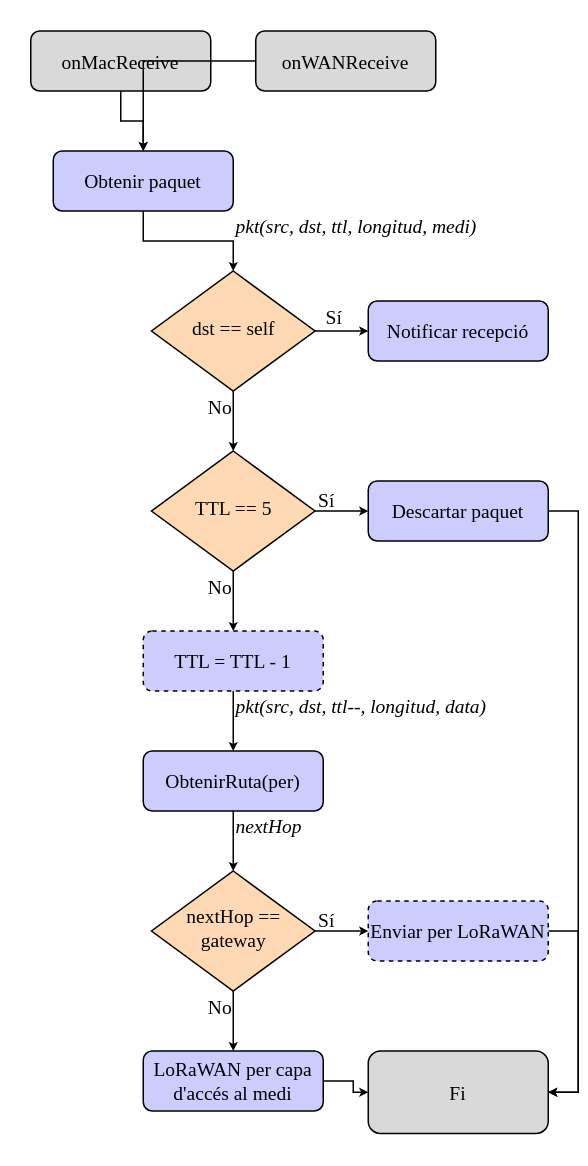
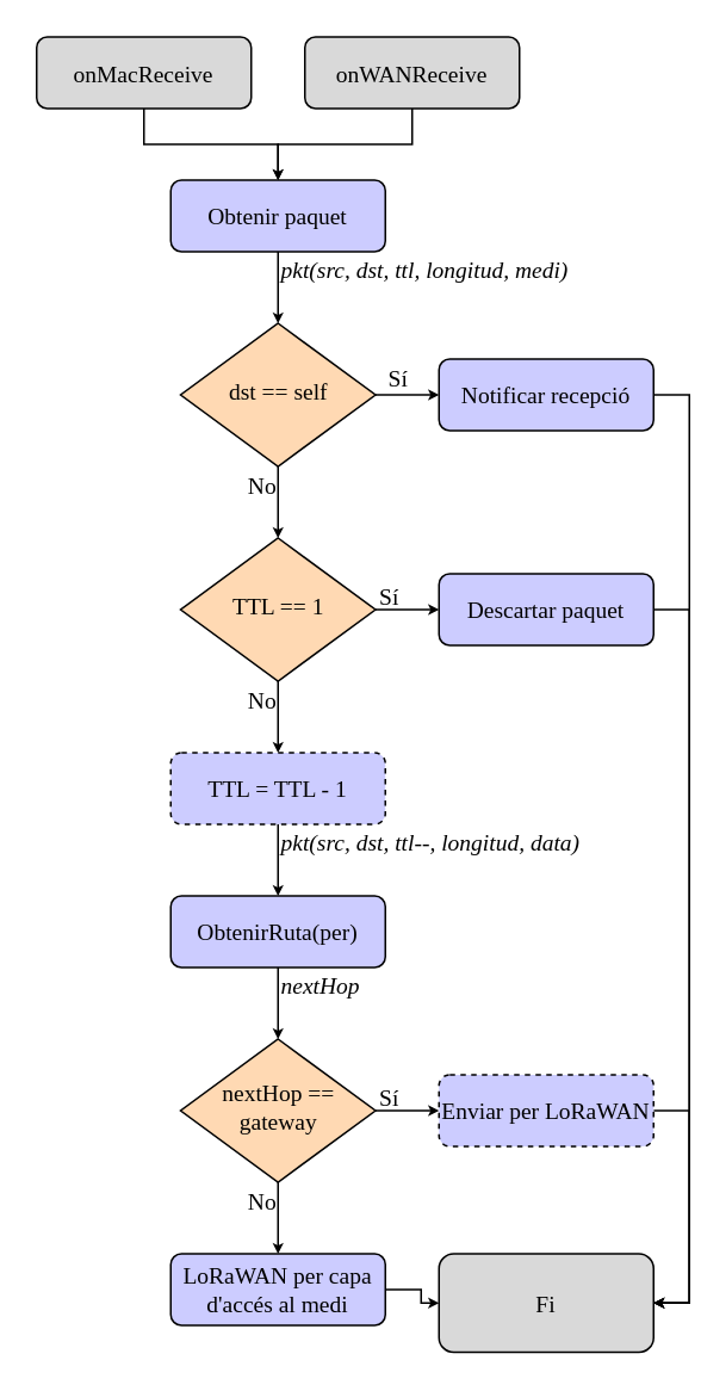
  <mxCell id="0" />
  <mxCell id="1" parent="0" />
  <mxCell id="2" value="" style="edgeStyle=orthogonalEdgeStyle;shape=connector;rounded=0;orthogonalLoop=1;jettySize=auto;html=1;shadow=0;strokeColor=default;strokeWidth=1;align=center;verticalAlign=middle;fontFamily=Computer Modern;fontSize=13;fontColor=default;labelBackgroundColor=none;endArrow=classic;endFill=1;endSize=3;" parent="1" source="3" target="12" edge="1"><mxGeometry relative="1" as="geometry" /></mxCell>
- <mxCell id="3" value="&lt;div&gt;Obtenir paquet&lt;/div&gt;" style="rounded=1;whiteSpace=wrap;html=1;fontSize=13;glass=0;strokeWidth=1;shadow=0;fontFamily=Computer Modern;strokeColor=light-dark(#000000,#EDEDED);fillColor=light-dark(#ccccff, #ededed);" parent="1" vertex="1"><mxGeometry x="35" y="100" width="120" height="40" as="geometry" /></mxCell>
+ <mxCell id="3" value="&lt;div&gt;Obtenir paquet&lt;/div&gt;" style="rounded=1;whiteSpace=wrap;html=1;fontSize=13;glass=0;strokeWidth=1;shadow=0;fontFamily=Computer Modern;strokeColor=light-dark(#000000,#EDEDED);fillColor=light-dark(#ccccff, #ededed);" parent="1" vertex="1"><mxGeometry x="95" y="100" width="120" height="40" as="geometry" /></mxCell>
  <mxCell id="4" value="" style="group;fontSize=13;" parent="1" vertex="1" connectable="0"><mxGeometry x="20" y="20" width="270" height="40" as="geometry" /></mxCell>
  <mxCell id="5" value="onMacReceive" style="rounded=1;fontSize=13;glass=0;strokeWidth=1;shadow=0;fontFamily=Computer Modern;fillColor=light-dark(#d9d9d9, #CCCCCC);fontStyle=0;" parent="4" vertex="1"><mxGeometry width="120" height="40" as="geometry" /></mxCell>
  <mxCell id="6" value="onWANReceive" style="rounded=1;fontSize=13;glass=0;strokeWidth=1;shadow=0;fontFamily=Computer Modern;fillColor=light-dark(#d9d9d9, #CCCCCC);fontStyle=0;" parent="4" vertex="1"><mxGeometry x="150" width="120" height="40" as="geometry" /></mxCell>
  <mxCell id="7" style="edgeStyle=orthogonalEdgeStyle;shape=connector;rounded=0;orthogonalLoop=1;jettySize=auto;html=1;entryX=0.5;entryY=0;entryDx=0;entryDy=0;shadow=0;strokeColor=default;strokeWidth=1;align=center;verticalAlign=middle;fontFamily=Computer Modern;fontSize=13;fontColor=default;labelBackgroundColor=none;endArrow=classic;endFill=1;endSize=3;" parent="1" source="5" target="3" edge="1"><mxGeometry relative="1" as="geometry" /></mxCell>
  <mxCell id="8" style="edgeStyle=orthogonalEdgeStyle;shape=connector;rounded=0;orthogonalLoop=1;jettySize=auto;html=1;entryX=0.5;entryY=0;entryDx=0;entryDy=0;shadow=0;strokeColor=default;strokeWidth=1;align=center;verticalAlign=middle;fontFamily=Computer Modern;fontSize=13;fontColor=default;labelBackgroundColor=none;endArrow=classic;endFill=1;endSize=3;" parent="1" source="6" target="3" edge="1"><mxGeometry relative="1" as="geometry" /></mxCell>
  <mxCell id="9" value="" style="edgeStyle=orthogonalEdgeStyle;shape=connector;rounded=0;orthogonalLoop=1;jettySize=auto;html=1;shadow=0;strokeColor=default;strokeWidth=1;align=center;verticalAlign=middle;fontFamily=Computer Modern;fontSize=13;fontColor=default;labelBackgroundColor=none;endArrow=classic;endFill=1;endSize=3;" parent="1" source="12" target="15" edge="1"><mxGeometry relative="1" as="geometry" /></mxCell>
  <mxCell id="10" value="Sí" style="edgeLabel;html=1;align=center;verticalAlign=middle;resizable=0;points=[];fontFamily=Computer Modern;fontSize=13;fontColor=default;labelBackgroundColor=none;" parent="9" vertex="1" connectable="0"><mxGeometry x="-0.233" y="-1" relative="1" as="geometry"><mxPoint x="-5" y="-11" as="offset" /></mxGeometry></mxCell>
  <mxCell id="11" value="" style="edgeStyle=orthogonalEdgeStyle;shape=connector;rounded=0;orthogonalLoop=1;jettySize=auto;html=1;shadow=0;strokeColor=default;strokeWidth=1;align=center;verticalAlign=middle;fontFamily=Computer Modern;fontSize=13;fontColor=default;labelBackgroundColor=none;endArrow=classic;endFill=1;endSize=3;" parent="1" source="12" edge="1"><mxGeometry relative="1" as="geometry"><mxPoint x="155" y="300" as="targetPoint" /></mxGeometry></mxCell>
  <mxCell id="12" value="dst == self" style="rhombus;whiteSpace=wrap;html=1;shadow=0;fontFamily=Computer Modern;fontSize=13;align=center;strokeWidth=1;spacing=6;spacingTop=-4;fillColor=light-dark(#ffd9b3, #36210a);strokeColor=#000000;" parent="1" vertex="1"><mxGeometry x="100.5" y="180" width="109" height="80" as="geometry" /></mxCell>
  <mxCell id="13" value="pkt(src, dst, ttl, longitud, medi)" style="edgeLabel;html=1;align=left;verticalAlign=middle;resizable=0;points=[];fontFamily=Computer Modern;fontSize=13;fontColor=default;labelBackgroundColor=none;fontStyle=2" parent="1" vertex="1" connectable="0"><mxGeometry x="155" y="149.998" as="geometry" /></mxCell>
+ <mxCell id="14" style="edgeStyle=orthogonalEdgeStyle;rounded=0;orthogonalLoop=1;jettySize=auto;html=1;entryX=1;entryY=0.5;entryDx=0;entryDy=0;exitX=1;exitY=0.5;exitDx=0;exitDy=0;endSize=3;" edge="1" parent="1" source="15" target="39"><mxGeometry relative="1" as="geometry"><mxPoint x="420" y="460" as="targetPoint" /></mxGeometry></mxCell>
  <mxCell id="15" value="Notificar recepció" style="rounded=1;whiteSpace=wrap;html=1;fontSize=13;glass=0;strokeWidth=1;shadow=0;fontFamily=Computer Modern;strokeColor=light-dark(#000000,#EDEDED);fillColor=light-dark(#ccccff, #ededed);" parent="1" vertex="1"><mxGeometry x="245" y="200" width="120" height="40" as="geometry" /></mxCell>
  <mxCell id="16" value="" style="edgeStyle=orthogonalEdgeStyle;shape=connector;rounded=0;orthogonalLoop=1;jettySize=auto;html=1;shadow=0;strokeColor=default;strokeWidth=1;align=center;verticalAlign=middle;fontFamily=Computer Modern;fontSize=13;fontColor=default;labelBackgroundColor=none;endArrow=classic;endFill=1;endSize=3;" parent="1" source="20" target="22" edge="1"><mxGeometry relative="1" as="geometry" /></mxCell>
  <mxCell id="17" value="&lt;div&gt;Sí&lt;/div&gt;" style="edgeLabel;html=1;align=center;verticalAlign=middle;resizable=0;points=[];fontFamily=Computer Modern;fontSize=13;fontColor=default;labelBackgroundColor=none;" parent="16" vertex="1" connectable="0"><mxGeometry x="0.039" y="1" relative="1" as="geometry"><mxPoint x="-10" y="-9" as="offset" /></mxGeometry></mxCell>
  <mxCell id="18" value="" style="edgeStyle=orthogonalEdgeStyle;shape=connector;rounded=0;orthogonalLoop=1;jettySize=auto;html=1;shadow=0;strokeColor=default;strokeWidth=1;align=center;verticalAlign=middle;fontFamily=Computer Modern;fontSize=13;fontColor=default;labelBackgroundColor=none;endArrow=classic;endFill=1;endSize=3;" parent="1" source="20" target="24" edge="1"><mxGeometry relative="1" as="geometry" /></mxCell>
  <mxCell id="19" value="No" style="edgeLabel;html=1;align=center;verticalAlign=middle;resizable=0;points=[];fontFamily=Computer Modern;fontSize=13;fontColor=default;labelBackgroundColor=none;" parent="18" vertex="1" connectable="0"><mxGeometry x="-0.137" relative="1" as="geometry"><mxPoint x="-10" y="-7" as="offset" /></mxGeometry></mxCell>
- <mxCell id="20" value="TTL == 5" style="rhombus;whiteSpace=wrap;html=1;shadow=0;fontFamily=Computer Modern;fontSize=13;align=center;strokeWidth=1;spacing=6;spacingTop=-4;fillColor=light-dark(#ffd9b3, #36210a);strokeColor=#000000;" parent="1" vertex="1"><mxGeometry x="100.5" y="300" width="109" height="80" as="geometry" /></mxCell>
+ <mxCell id="20" value="TTL == 1" style="rhombus;whiteSpace=wrap;html=1;shadow=0;fontFamily=Computer Modern;fontSize=13;align=center;strokeWidth=1;spacing=6;spacingTop=-4;fillColor=light-dark(#ffd9b3, #36210a);strokeColor=#000000;" parent="1" vertex="1"><mxGeometry x="100.5" y="300" width="109" height="80" as="geometry" /></mxCell>
  <mxCell id="21" style="edgeStyle=orthogonalEdgeStyle;rounded=0;orthogonalLoop=1;jettySize=auto;html=1;entryX=1;entryY=0.5;entryDx=0;entryDy=0;exitX=1;exitY=0.5;exitDx=0;exitDy=0;endSize=3;" edge="1" parent="1" source="22" target="39"><mxGeometry relative="1" as="geometry"><mxPoint x="410" y="640" as="targetPoint" /></mxGeometry></mxCell>
  <mxCell id="22" value="Descartar paquet" style="rounded=1;whiteSpace=wrap;html=1;fontSize=13;glass=0;strokeWidth=1;shadow=0;fontFamily=Computer Modern;strokeColor=light-dark(#000000,#EDEDED);fillColor=light-dark(#ccccff, #ededed);" parent="1" vertex="1"><mxGeometry x="245" y="320" width="120" height="40" as="geometry" /></mxCell>
  <mxCell id="23" value="" style="edgeStyle=orthogonalEdgeStyle;shape=connector;rounded=0;orthogonalLoop=1;jettySize=auto;html=1;shadow=0;strokeColor=default;strokeWidth=1;align=center;verticalAlign=middle;fontFamily=Computer Modern;fontSize=13;fontColor=default;labelBackgroundColor=none;endArrow=classic;endFill=1;endSize=3;" parent="1" source="24" edge="1"><mxGeometry relative="1" as="geometry"><mxPoint x="155" y="500" as="targetPoint" /></mxGeometry></mxCell>
  <mxCell id="24" value="TTL = TTL - 1" style="rounded=1;whiteSpace=wrap;html=1;fontSize=13;glass=0;strokeWidth=1;shadow=0;fontFamily=Computer Modern;strokeColor=light-dark(#000000,#EDEDED);fillColor=light-dark(#ccccff, #ededed);dashed=1;" parent="1" vertex="1"><mxGeometry x="95" y="420" width="120" height="40" as="geometry" /></mxCell>
  <mxCell id="25" value="No" style="edgeLabel;html=1;align=center;verticalAlign=middle;resizable=0;points=[];fontFamily=Computer Modern;fontSize=13;fontColor=default;labelBackgroundColor=none;" parent="1" vertex="1" connectable="0"><mxGeometry x="145" y="270.002" as="geometry" /></mxCell>
  <mxCell id="26" value="pkt(src, dst, ttl--, longitud, data)" style="edgeLabel;html=1;align=left;verticalAlign=middle;resizable=0;points=[];fontFamily=Computer Modern;fontSize=13;fontColor=default;labelBackgroundColor=none;fontStyle=2" parent="1" vertex="1" connectable="0"><mxGeometry x="155" y="469.998" as="geometry" /></mxCell>
  <mxCell id="27" value="" style="edgeStyle=orthogonalEdgeStyle;shape=connector;rounded=0;orthogonalLoop=1;jettySize=auto;html=1;shadow=0;strokeColor=default;strokeWidth=1;align=center;verticalAlign=middle;fontFamily=Computer Modern;fontSize=13;fontColor=default;labelBackgroundColor=none;endArrow=classic;endFill=1;endSize=3;" parent="1" source="28" edge="1"><mxGeometry relative="1" as="geometry"><mxPoint x="155" y="580" as="targetPoint" /></mxGeometry></mxCell>
  <mxCell id="28" value="ObtenirRuta(per)" style="rounded=1;whiteSpace=wrap;html=1;fontSize=13;glass=0;strokeWidth=1;shadow=0;fontFamily=Computer Modern;strokeColor=light-dark(#000000,#EDEDED);fillColor=light-dark(#ccccff, #ededed);" parent="1" vertex="1"><mxGeometry x="95" y="500" width="120" height="40" as="geometry" /></mxCell>
  <mxCell id="29" value="" style="edgeStyle=orthogonalEdgeStyle;shape=connector;rounded=0;orthogonalLoop=1;jettySize=auto;html=1;shadow=0;strokeColor=default;strokeWidth=1;align=center;verticalAlign=middle;fontFamily=Computer Modern;fontSize=13;fontColor=default;labelBackgroundColor=none;endArrow=classic;endFill=1;endSize=3;" parent="1" source="33" target="35" edge="1"><mxGeometry relative="1" as="geometry" /></mxCell>
  <mxCell id="30" value="&lt;div&gt;Sí&lt;/div&gt;" style="edgeLabel;html=1;align=center;verticalAlign=middle;resizable=0;points=[];fontFamily=Computer Modern;fontSize=13;fontColor=default;labelBackgroundColor=none;" parent="29" vertex="1" connectable="0"><mxGeometry x="0.039" y="1" relative="1" as="geometry"><mxPoint x="-10" y="-9" as="offset" /></mxGeometry></mxCell>
  <mxCell id="31" value="" style="edgeStyle=orthogonalEdgeStyle;shape=connector;rounded=0;orthogonalLoop=1;jettySize=auto;html=1;shadow=0;strokeColor=default;strokeWidth=1;align=center;verticalAlign=middle;fontFamily=Computer Modern;fontSize=13;fontColor=default;labelBackgroundColor=none;endArrow=classic;endFill=1;endSize=3;" parent="1" source="33" target="37" edge="1"><mxGeometry relative="1" as="geometry" /></mxCell>
  <mxCell id="32" value="No" style="edgeLabel;html=1;align=center;verticalAlign=middle;resizable=0;points=[];fontFamily=Computer Modern;fontSize=13;fontColor=default;labelBackgroundColor=none;" parent="31" vertex="1" connectable="0"><mxGeometry x="-0.137" relative="1" as="geometry"><mxPoint x="-10" y="-7" as="offset" /></mxGeometry></mxCell>
  <mxCell id="33" value="nextHop == gateway" style="rhombus;whiteSpace=wrap;html=1;shadow=0;fontFamily=Computer Modern;fontSize=13;align=center;strokeWidth=1;spacing=6;spacingTop=-4;fillColor=light-dark(#ffd9b3, #36210a);strokeColor=#000000;" parent="1" vertex="1"><mxGeometry x="100.5" y="580" width="109" height="80" as="geometry" /></mxCell>
  <mxCell id="34" style="edgeStyle=orthogonalEdgeStyle;rounded=0;orthogonalLoop=1;jettySize=auto;html=1;entryX=1;entryY=0.5;entryDx=0;entryDy=0;exitX=1;exitY=0.5;exitDx=0;exitDy=0;endSize=3;" edge="1" parent="1" source="35" target="39"><mxGeometry relative="1" as="geometry" /></mxCell>
  <mxCell id="35" value="Enviar per LoRaWAN" style="rounded=1;whiteSpace=wrap;html=1;fontSize=13;glass=0;strokeWidth=1;shadow=0;fontFamily=Computer Modern;strokeColor=light-dark(#000000,#EDEDED);fillColor=light-dark(#ccccff, #ededed);dashed=1;" parent="1" vertex="1"><mxGeometry x="245" y="600" width="120" height="40" as="geometry" /></mxCell>
  <mxCell id="36" value="" style="edgeStyle=orthogonalEdgeStyle;shape=connector;rounded=0;orthogonalLoop=1;jettySize=auto;html=1;shadow=0;strokeColor=default;strokeWidth=1;align=center;verticalAlign=middle;fontFamily=Computer Modern;fontSize=13;fontColor=default;labelBackgroundColor=none;endArrow=classic;endFill=1;endSize=3;" parent="1" source="37" target="39" edge="1"><mxGeometry relative="1" as="geometry" /></mxCell>
  <mxCell id="37" value="LoRaWAN per capa d'accés al medi" style="rounded=1;whiteSpace=wrap;html=1;fontSize=13;glass=0;strokeWidth=1;shadow=0;fontFamily=Computer Modern;strokeColor=light-dark(#000000,#EDEDED);fillColor=light-dark(#ccccff, #ededed);" parent="1" vertex="1"><mxGeometry x="95" y="700" width="120" height="40" as="geometry" /></mxCell>
  <mxCell id="38" value="nextHop" style="edgeLabel;html=1;align=left;verticalAlign=middle;resizable=0;points=[];fontFamily=Computer Modern;fontSize=13;fontColor=default;labelBackgroundColor=none;fontStyle=2" parent="1" vertex="1" connectable="0"><mxGeometry x="155" y="549.998" as="geometry" /></mxCell>
  <mxCell id="39" value="Fi" style="rounded=1;fontSize=13;glass=0;strokeWidth=1;shadow=0;fontFamily=Computer Modern;fillColor=light-dark(#d9d9d9, #CCCCCC);fontStyle=0;" parent="1" vertex="1"><mxGeometry x="245" y="700" width="120" height="55" as="geometry" /></mxCell>
